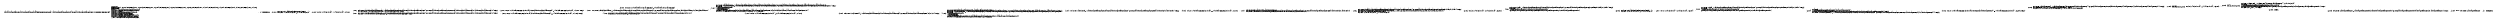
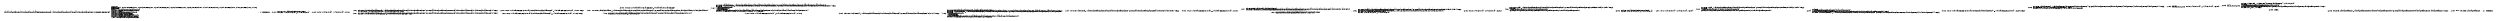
  digraph {
    rankdir=LR
    node [shape=record]
    n1 [label="{33\:\ ?|MTH_ENTER_BLOCK\l}"]
    n2 [label="{35\:\ 0x0000|0x0000: SGET  (r0 I:int) =  android.os.Build.VERSION.SDK_INT int  (LINE:5667)\l0x0002: CONST  (r1 I:??[int, float, short, byte, char]) = (23 ??[int, float, short, byte, char]) \l}"]
    n3 [label="{36\:\ 0x0004|0x0004: IF  (r0 I:??[int, byte, short, char]) \< (r1 I:??[int, byte, short, char])  \-\> B:42:0x0021 \l}"]
    n4 [label="{37\:\ 0x0006|0x0006: INVOKE  (r0 I:androidx.core.graphics.drawable.IconCompat) = (r7 I:androidx.core.app.NotificationCompat$Action A[D('actionCompat' androidx.core.app.NotificationCompat$Action)]) type: VIRTUAL call: androidx.core.app.NotificationCompat.Action.getIconCompat():androidx.core.graphics.drawable.IconCompat A[MD:():androidx.core.graphics.drawable.IconCompat (m)] (LINE:5668)\l0x000a: NEW_INSTANCE  (r1 I:android.app.Notification$Action$Builder) =  android.app.Notification$Action$Builder  (LINE:5669)\l}"]
    n5 [label="{42\:\ 0x0021|0x0021: INVOKE  (r0 I:androidx.core.graphics.drawable.IconCompat) = (r7 I:androidx.core.app.NotificationCompat$Action A[D('actionCompat' androidx.core.app.NotificationCompat$Action)]) type: VIRTUAL call: androidx.core.app.NotificationCompat.Action.getIconCompat():androidx.core.graphics.drawable.IconCompat A[MD:():androidx.core.graphics.drawable.IconCompat (m)] (LINE:5673)\l0x0025: CONST  (r1 I:??[int, float, boolean, short, byte, char, OBJECT, ARRAY]) = (0 ??[int, float, boolean, short, byte, char, OBJECT, ARRAY])  (LINE:5674)\l}"]
    n6 [label="{38\:\ 0x000c|0x000c: IF  (r0 I:??[int, boolean, OBJECT, ARRAY, byte, short, char] A[D('iconCompat' androidx.core.graphics.drawable.IconCompat)]) != (0 ??[int, boolean, OBJECT, ARRAY, byte, short, char])  \-\> B:40:0x0010  (LINE:5670)\l}"]
    n7 [label="{43\:\ 0x0026|0x0026: IF  (r0 I:??[int, boolean, OBJECT, ARRAY, byte, short, char] A[D('icon' androidx.core.graphics.drawable.IconCompat)]) == (0 ??[int, boolean, OBJECT, ARRAY, byte, short, char])  \-\> B:47:0x0033  (LINE:5675)\l}"]
    n8 [label="{39\:\ 0x000e|0x000e: CONST  (r2 I:??[int, float, boolean, short, byte, char, OBJECT, ARRAY]) = (0 ??[int, float, boolean, short, byte, char, OBJECT, ARRAY]) \l}"]
    n9 [label="{40\:\ 0x0010|0x0010: INVOKE  (r2 I:android.graphics.drawable.Icon) = (r0 I:androidx.core.graphics.drawable.IconCompat A[D('iconCompat' androidx.core.graphics.drawable.IconCompat)]) type: VIRTUAL call: androidx.core.graphics.drawable.IconCompat.toIcon():android.graphics.drawable.Icon A[MD:():android.graphics.drawable.Icon (m)]\l}"]
    n10 [label="{41\:\ 0x0014|0x0014: INVOKE  (r3 I:java.lang.CharSequence) = (r7 I:androidx.core.app.NotificationCompat$Action A[D('actionCompat' androidx.core.app.NotificationCompat$Action)]) type: VIRTUAL call: androidx.core.app.NotificationCompat.Action.getTitle():java.lang.CharSequence A[MD:():java.lang.CharSequence (m)]\l0x0018: INVOKE  (r4 I:android.app.PendingIntent) = (r7 I:androidx.core.app.NotificationCompat$Action A[D('actionCompat' androidx.core.app.NotificationCompat$Action)]) type: VIRTUAL call: androidx.core.app.NotificationCompat.Action.getActionIntent():android.app.PendingIntent A[MD:():android.app.PendingIntent (m)] (LINE:5671)\l0x001c: INVOKE  \l  (r1 I:android.app.Notification$Action$Builder)\l  (r2 I:android.graphics.drawable.Icon)\l  (r3 I:java.lang.CharSequence)\l  (r4 I:android.app.PendingIntent)\l type: DIRECT call: android.app.Notification.Action.Builder.\<init\>(android.graphics.drawable.Icon, java.lang.CharSequence, android.app.PendingIntent):void A[MD:(android.graphics.drawable.Icon, java.lang.CharSequence, android.app.PendingIntent):void (c)]\l0x001f: MOVE  (r0 I:??[OBJECT, ARRAY] A[D('iconCompat' androidx.core.graphics.drawable.IconCompat)]) = (r1 I:??[OBJECT, ARRAY]) \l}"]
    n11 [label="{48\:\ 0x0041|0x0041: INVOKE  (r1 I:android.os.Bundle) = (r7 I:androidx.core.app.NotificationCompat$Action A[D('actionCompat' androidx.core.app.NotificationCompat$Action)]) type: VIRTUAL call: androidx.core.app.NotificationCompat.Action.getExtras():android.os.Bundle A[MD:():android.os.Bundle (m)] (LINE:5682)\l}"]
    n12 [label="{49\:\ 0x0045|0x0045: IF  (r1 I:??[int, boolean, OBJECT, ARRAY, byte, short, char]) == (0 ??[int, boolean, OBJECT, ARRAY, byte, short, char])  \-\> B:51:0x0051 \l}"]
    n13 [label="{50\:\ 0x0047|0x0047: NEW_INSTANCE  (r1 I:android.os.Bundle) =  android.os.Bundle  (LINE:5683)\l0x0049: INVOKE  (r2 I:android.os.Bundle) = (r7 I:androidx.core.app.NotificationCompat$Action A[D('actionCompat' androidx.core.app.NotificationCompat$Action)]) type: VIRTUAL call: androidx.core.app.NotificationCompat.Action.getExtras():android.os.Bundle A[MD:():android.os.Bundle (m)]\l0x004d: INVOKE  (r1 I:android.os.Bundle), (r2 I:android.os.Bundle) type: DIRECT call: android.os.Bundle.\<init\>(android.os.Bundle):void A[MD:(android.os.Bundle):void (c)]\l}"]
+   n14 [label="{51\:\ 0x0051|0x0051: NEW_INSTANCE  (r1 I:android.os.Bundle A[D('actionExtras' android.os.Bundle)]) =  android.os.Bundle  (LINE:5685)\l0x0053: INVOKE  (r1 I:android.os.Bundle) type: DIRECT call: android.os.Bundle.\<init\>():void A[MD:():void (c)]\l}"]
    n15 [label="{52\:\ 0x0056|0x0057: INVOKE  (r2 I:boolean) = (r7 I:androidx.core.app.NotificationCompat$Action A[D('actionCompat' androidx.core.app.NotificationCompat$Action)]) type: VIRTUAL call: androidx.core.app.NotificationCompat.Action.getAllowGeneratedReplies():boolean A[MD:():boolean (m)] (LINE:5688)\l0x005b: CONST_STR  (r3 I:java.lang.String) =  \"android.support.allowGeneratedReplies\"  (LINE:5687)\l0x005d: INVOKE  (r1 I:android.os.Bundle A[D('actionExtras' android.os.Bundle)]), (r3 I:java.lang.String), (r2 I:boolean) type: VIRTUAL call: android.os.Bundle.putBoolean(java.lang.String, boolean):void A[MD:(java.lang.String, boolean):void (c)]\l0x0060: SGET  (r2 I:int) =  android.os.Build.VERSION.SDK_INT int  (LINE:5689)\l0x0062: CONST  (r3 I:??[int, float, short, byte, char]) = (24 ??[int, float, short, byte, char]) \l}"]
    n16 [label="{53\:\ 0x0064|0x0064: IF  (r2 I:??[int, byte, short, char]) \< (r3 I:??[int, byte, short, char])  \-\> B:55:0x006d \l}"]
    n17 [label="{54\:\ 0x0066|0x0066: INVOKE  (r2 I:boolean) = (r7 I:androidx.core.app.NotificationCompat$Action A[D('actionCompat' androidx.core.app.NotificationCompat$Action)]) type: VIRTUAL call: androidx.core.app.NotificationCompat.Action.getAllowGeneratedReplies():boolean A[MD:():boolean (m)] (LINE:5690)\l0x006a: INVOKE  \l  (r0 I:android.app.Notification$Action$Builder A[D('actionBuilder' android.app.Notification$Action$Builder)])\l  (r2 I:boolean)\l type: VIRTUAL call: android.app.Notification.Action.Builder.setAllowGeneratedReplies(boolean):android.app.Notification$Action$Builder A[MD:(boolean):android.app.Notification$Action$Builder (c)]\l}"]
    n18 [label="{55\:\ 0x006d|0x006d: SGET  (r2 I:int) =  android.os.Build.VERSION.SDK_INT int  (LINE:5692)\l0x006f: CONST  (r3 I:??[int, float, short, byte, char]) = (31 ??[int, float, short, byte, char]) \l}"]
    n19 [label="{56\:\ 0x0071|0x0071: IF  (r2 I:??[int, byte, short, char]) \< (r3 I:??[int, byte, short, char])  \-\> B:58:0x007a \l}"]
    n20 [label="{57\:\ 0x0073|0x0073: INVOKE  (r2 I:boolean) = (r7 I:androidx.core.app.NotificationCompat$Action A[D('actionCompat' androidx.core.app.NotificationCompat$Action)]) type: VIRTUAL call: androidx.core.app.NotificationCompat.Action.isAuthenticationRequired():boolean A[MD:():boolean (m)] (LINE:5693)\l0x0077: INVOKE  \l  (r0 I:android.app.Notification$Action$Builder A[D('actionBuilder' android.app.Notification$Action$Builder)])\l  (r2 I:boolean)\l type: VIRTUAL call: android.app.Notification.Action.Builder.setAuthenticationRequired(boolean):android.app.Notification$Action$Builder A[MD:(boolean):android.app.Notification$Action$Builder (c)]\l}"]
    n21 [label="{58\:\ 0x007a|0x007a: INVOKE  \l  (r0 I:android.app.Notification$Action$Builder A[D('actionBuilder' android.app.Notification$Action$Builder)])\l  (r1 I:android.os.Bundle A[D('actionExtras' android.os.Bundle)])\l type: VIRTUAL call: android.app.Notification.Action.Builder.addExtras(android.os.Bundle):android.app.Notification$Action$Builder A[MD:(android.os.Bundle):android.app.Notification$Action$Builder (c)] (LINE:5695)\l0x007d: INVOKE  (r2 I:androidx.core.app.RemoteInput[]) = (r7 I:androidx.core.app.NotificationCompat$Action A[D('actionCompat' androidx.core.app.NotificationCompat$Action)]) type: VIRTUAL call: androidx.core.app.NotificationCompat.Action.getRemoteInputs():androidx.core.app.RemoteInput[] A[MD:():androidx.core.app.RemoteInput[] (m)] (LINE:5696)\l}"]
    n22 [label="{59\:\ 0x0081|0x0081: IF  (r2 I:??[int, boolean, OBJECT, ARRAY, byte, short, char] A[D('remoteInputCompats' androidx.core.app.RemoteInput[])]) == (0 ??[int, boolean, OBJECT, ARRAY, byte, short, char])  \-\> B:63:0x0093  (LINE:5697)\l}"]
    n23 [label="{60\:\ 0x0083|0x0083: INVOKE  (r3 I:android.app.RemoteInput[]) = (r2 I:androidx.core.app.RemoteInput[] A[D('remoteInputCompats' androidx.core.app.RemoteInput[])]) type: STATIC call: androidx.core.app.RemoteInput.fromCompat(androidx.core.app.RemoteInput[]):android.app.RemoteInput[] A[MD:(androidx.core.app.RemoteInput[]):android.app.RemoteInput[] (m)] (LINE:5698)\l0x0087: ARRAY_LENGTH  (r4 I:int) = (r3 I:??[] A[D('remoteInputs' android.app.RemoteInput[])])  (LINE:5699)\l0x0088: CONST  (r5 I:??[int, float, boolean, short, byte, char, OBJECT, ARRAY]) = (0 ??[int, float, boolean, short, byte, char, OBJECT, ARRAY]) \l}"]
    n24 [label="{63\:\ 0x0093|0x0093: INVOKE  (r3 I:android.app.Notification$Action) = (r0 I:android.app.Notification$Action$Builder A[D('actionBuilder' android.app.Notification$Action$Builder)]) type: VIRTUAL call: android.app.Notification.Action.Builder.build():android.app.Notification$Action A[MD:():android.app.Notification$Action (c)] (LINE:5703)\l}"]
    n25 [label="{61\:\ 0x0089|LOOP_START\lLOOP:0: B:61:0x0089\-\>B:62:0x008b\l|0x0089: IF  (r5 I:??[int, byte, short, char]) \>= (r4 I:??[int, byte, short, char])  \-\> B:65:0x0093 \l}"]
    n26 [label="{64\:\ 0x0097|RETURN\l|0x0097: RETURN  (r3 I:android.app.Notification$Action) \l}"]
    n27 [label="{62\:\ 0x008b|LOOP_END\lLOOP:0: B:61:0x0089\-\>B:62:0x008b\l|0x008b: AGET  (r6 I:??[OBJECT, ARRAY]) = (r3 I:??[OBJECT, ARRAY][] A[D('remoteInputs' android.app.RemoteInput[])]), (r5 I:??[int, short, byte, char]) \l0x008d: INVOKE  \l  (r0 I:android.app.Notification$Action$Builder A[D('actionBuilder' android.app.Notification$Action$Builder)])\l  (r6 I:android.app.RemoteInput A[D('remoteInput' android.app.RemoteInput)])\l type: VIRTUAL call: android.app.Notification.Action.Builder.addRemoteInput(android.app.RemoteInput):android.app.Notification$Action$Builder A[MD:(android.app.RemoteInput):android.app.Notification$Action$Builder (c)] (LINE:5700)\l0x0090: ARITH  (r5 I:int) = (r5 I:int) + (1 int)  (LINE:5699)\l}"]
    n28 [label="{65\:\ 0x0093|SYNTHETIC\l}"]
    n29 [label="{34\:\ ?|MTH_EDGE_BLOCK\l}"]
    n30 [label="{44\:\ 0x0028|0x0028: INVOKE  (r2 I:int) = (r0 I:androidx.core.graphics.drawable.IconCompat A[D('icon' androidx.core.graphics.drawable.IconCompat)]) type: VIRTUAL call: androidx.core.graphics.drawable.IconCompat.getType():int A[MD:():int (m)]\l0x002c: CONST  (r3 I:??[int, float, short, byte, char]) = (2 ??[int, float, short, byte, char]) \l}"]
    n31 [label="{47\:\ 0x0033|0x0033: NEW_INSTANCE  (r2 I:android.app.Notification$Action$Builder) =  android.app.Notification$Action$Builder  (LINE:5678)\l0x0035: INVOKE  (r3 I:java.lang.CharSequence) = (r7 I:androidx.core.app.NotificationCompat$Action A[D('actionCompat' androidx.core.app.NotificationCompat$Action)]) type: VIRTUAL call: androidx.core.app.NotificationCompat.Action.getTitle():java.lang.CharSequence A[MD:():java.lang.CharSequence (m)] (LINE:5679)\l0x0039: INVOKE  (r4 I:android.app.PendingIntent) = (r7 I:androidx.core.app.NotificationCompat$Action A[D('actionCompat' androidx.core.app.NotificationCompat$Action)]) type: VIRTUAL call: androidx.core.app.NotificationCompat.Action.getActionIntent():android.app.PendingIntent A[MD:():android.app.PendingIntent (m)]\l0x003d: INVOKE  \l  (r2 I:android.app.Notification$Action$Builder)\l  (r1 I:int A[D('iconResId' int)])\l  (r3 I:java.lang.CharSequence)\l  (r4 I:android.app.PendingIntent)\l type: DIRECT call: android.app.Notification.Action.Builder.\<init\>(int, java.lang.CharSequence, android.app.PendingIntent):void A[MD:(int, java.lang.CharSequence, android.app.PendingIntent):void (c)]\l0x0040: MOVE  (r0 I:??[OBJECT, ARRAY] A[D('icon' androidx.core.graphics.drawable.IconCompat)]) = (r2 I:??[OBJECT, ARRAY]) \l}"]
    n32 [label="{45\:\ 0x002d|0x002d: IF  (r2 I:??[int, boolean, OBJECT, ARRAY, byte, short, char]) != (r3 I:??[int, boolean, OBJECT, ARRAY, byte, short, char])  \-\> B:47:0x0033 \l}"]
    n33 [label="{46\:\ 0x002f|0x002f: INVOKE  (r1 I:int A[D('iconResId' int)]) = (r0 I:androidx.core.graphics.drawable.IconCompat A[D('icon' androidx.core.graphics.drawable.IconCompat)]) type: VIRTUAL call: androidx.core.graphics.drawable.IconCompat.getResId():int A[MD:():int (m)] (LINE:5676)\l}"]
    n34 [label="{private static android.app.Notification$Action androidx.core.app.NotificationCompat.WearableExtender.getActionFromActionCompat((r7 I:androidx.core.app.NotificationCompat$Action A[D('actionCompat' androidx.core.app.NotificationCompat$Action), IMMUTABLE_TYPE, METHOD_ARGUMENT]))  | USE_LINES_HINTS\lBACK_EDGE: B:62:0x008b \-\> B:61:0x0089, CROSS_EDGE: B:59:0x0081 \-\> B:63:0x0093, CROSS_EDGE: B:56:0x0071 \-\> B:58:0x007a, CROSS_EDGE: B:53:0x0064 \-\> B:55:0x006d, CROSS_EDGE: B:51:0x0051 \-\> B:52:0x0056, CROSS_EDGE: B:40:0x0010 \-\> B:41:0x0014, CROSS_EDGE: B:47:0x0033 \-\> B:48:0x0041, CROSS_EDGE: B:45:0x002d \-\> B:47:0x0033, CROSS_EDGE: B:43:0x0026 \-\> B:47:0x0033\lINLINE_NOT_NEEDED\lDebug Info:\l  0x000a\-0x0020: r0 'iconCompat' Landroidx\/core\/graphics\/drawable\/IconCompat;\l  0x0020\-0x0021: r0 'actionBuilder' Landroid\/app\/Notification$Action$Builder;\l  0x0026\-0x0041: r1 'iconResId' I\l  0x0025\-0x0041: r0 'icon' Landroidx\/core\/graphics\/drawable\/IconCompat;\l  0x0050\-0x0051: r1 'actionExtras' Landroid\/os\/Bundle;\l  0x008d\-0x0090: r6 'remoteInput' Landroid\/app\/RemoteInput;\l  0x0087\-0x0093: r3 'remoteInputs' [Landroid\/app\/RemoteInput;\l  0x0041\-0x0097: r0 'actionBuilder' Landroid\/app\/Notification$Action$Builder;\l  0x0056\-0x0097: r1 'actionExtras' Landroid\/os\/Bundle;\l  0x0081\-0x0097: r2 'remoteInputCompats' [Landroidx\/core\/app\/RemoteInput;\l  \-1 \-0x0097: r7 'actionCompat' Landroidx\/core\/app\/NotificationCompat$Action;\l}"]
    n1 -> n2
    n2 -> n3
    n3 -> n4 [style=dashed]
    n3 -> n5
    n4 -> n6
    n5 -> n7
    n6 -> n8 [style=dashed]
    n6 -> n9
    n7 -> n30 [style=dashed]
    n7 -> n31
    n8 -> n10
    n9 -> n10
    n10 -> n11
    n11 -> n12
    n12 -> n13 [style=dashed]
+   n12 -> n14
    n13 -> n15
+   n14 -> n15
    n15 -> n16
    n16 -> n17 [style=dashed]
    n16 -> n18
    n17 -> n18
    n18 -> n19
    n19 -> n20 [style=dashed]
    n19 -> n21
    n20 -> n21
    n21 -> n22
    n22 -> n23 [style=dashed]
    n22 -> n24
    n23 -> n25
    n24 -> n26
    n25 -> n27 [style=dashed]
    n25 -> n28
    n26 -> n29
    n27 -> n25
    n28 -> n24
    n30 -> n32
    n31 -> n11
    n32 -> n31
    n32 -> n33 [style=dashed]
    n33 -> n31
    n34 -> n1
  }
